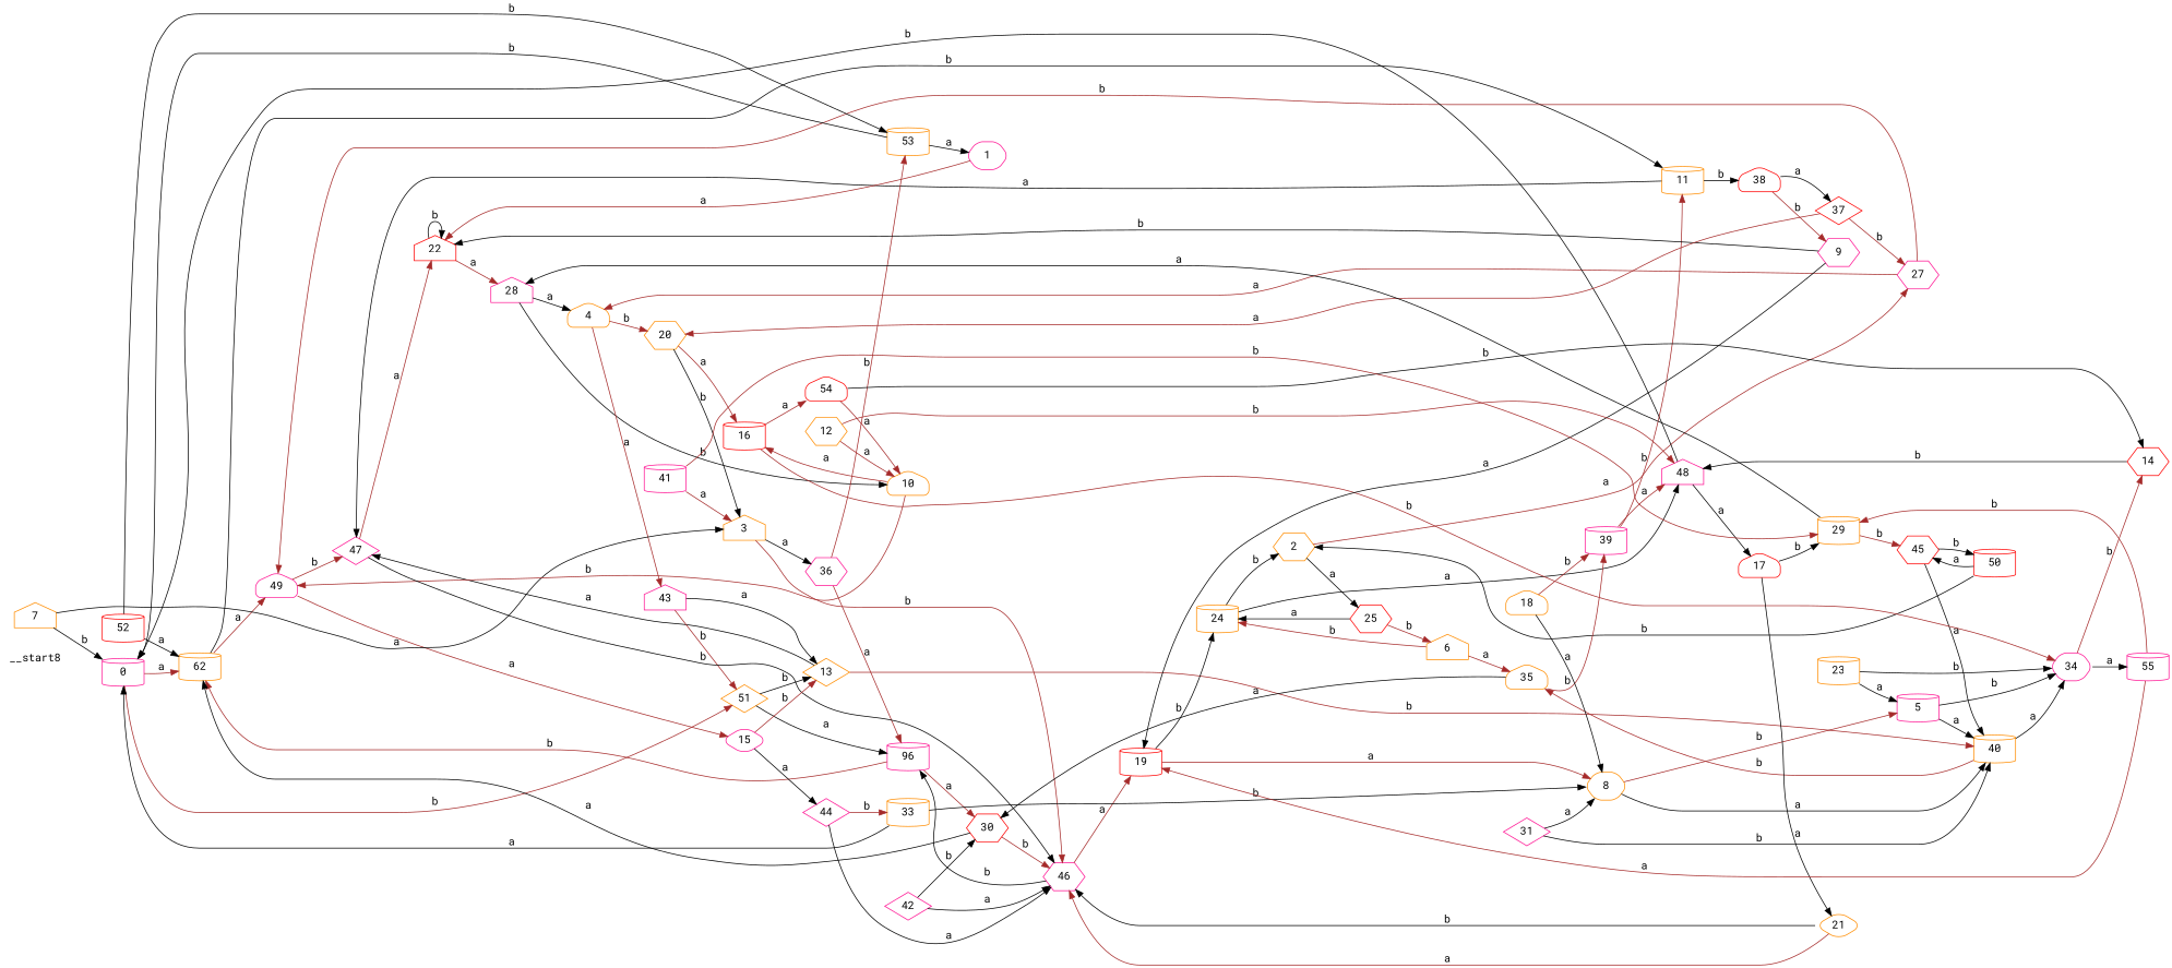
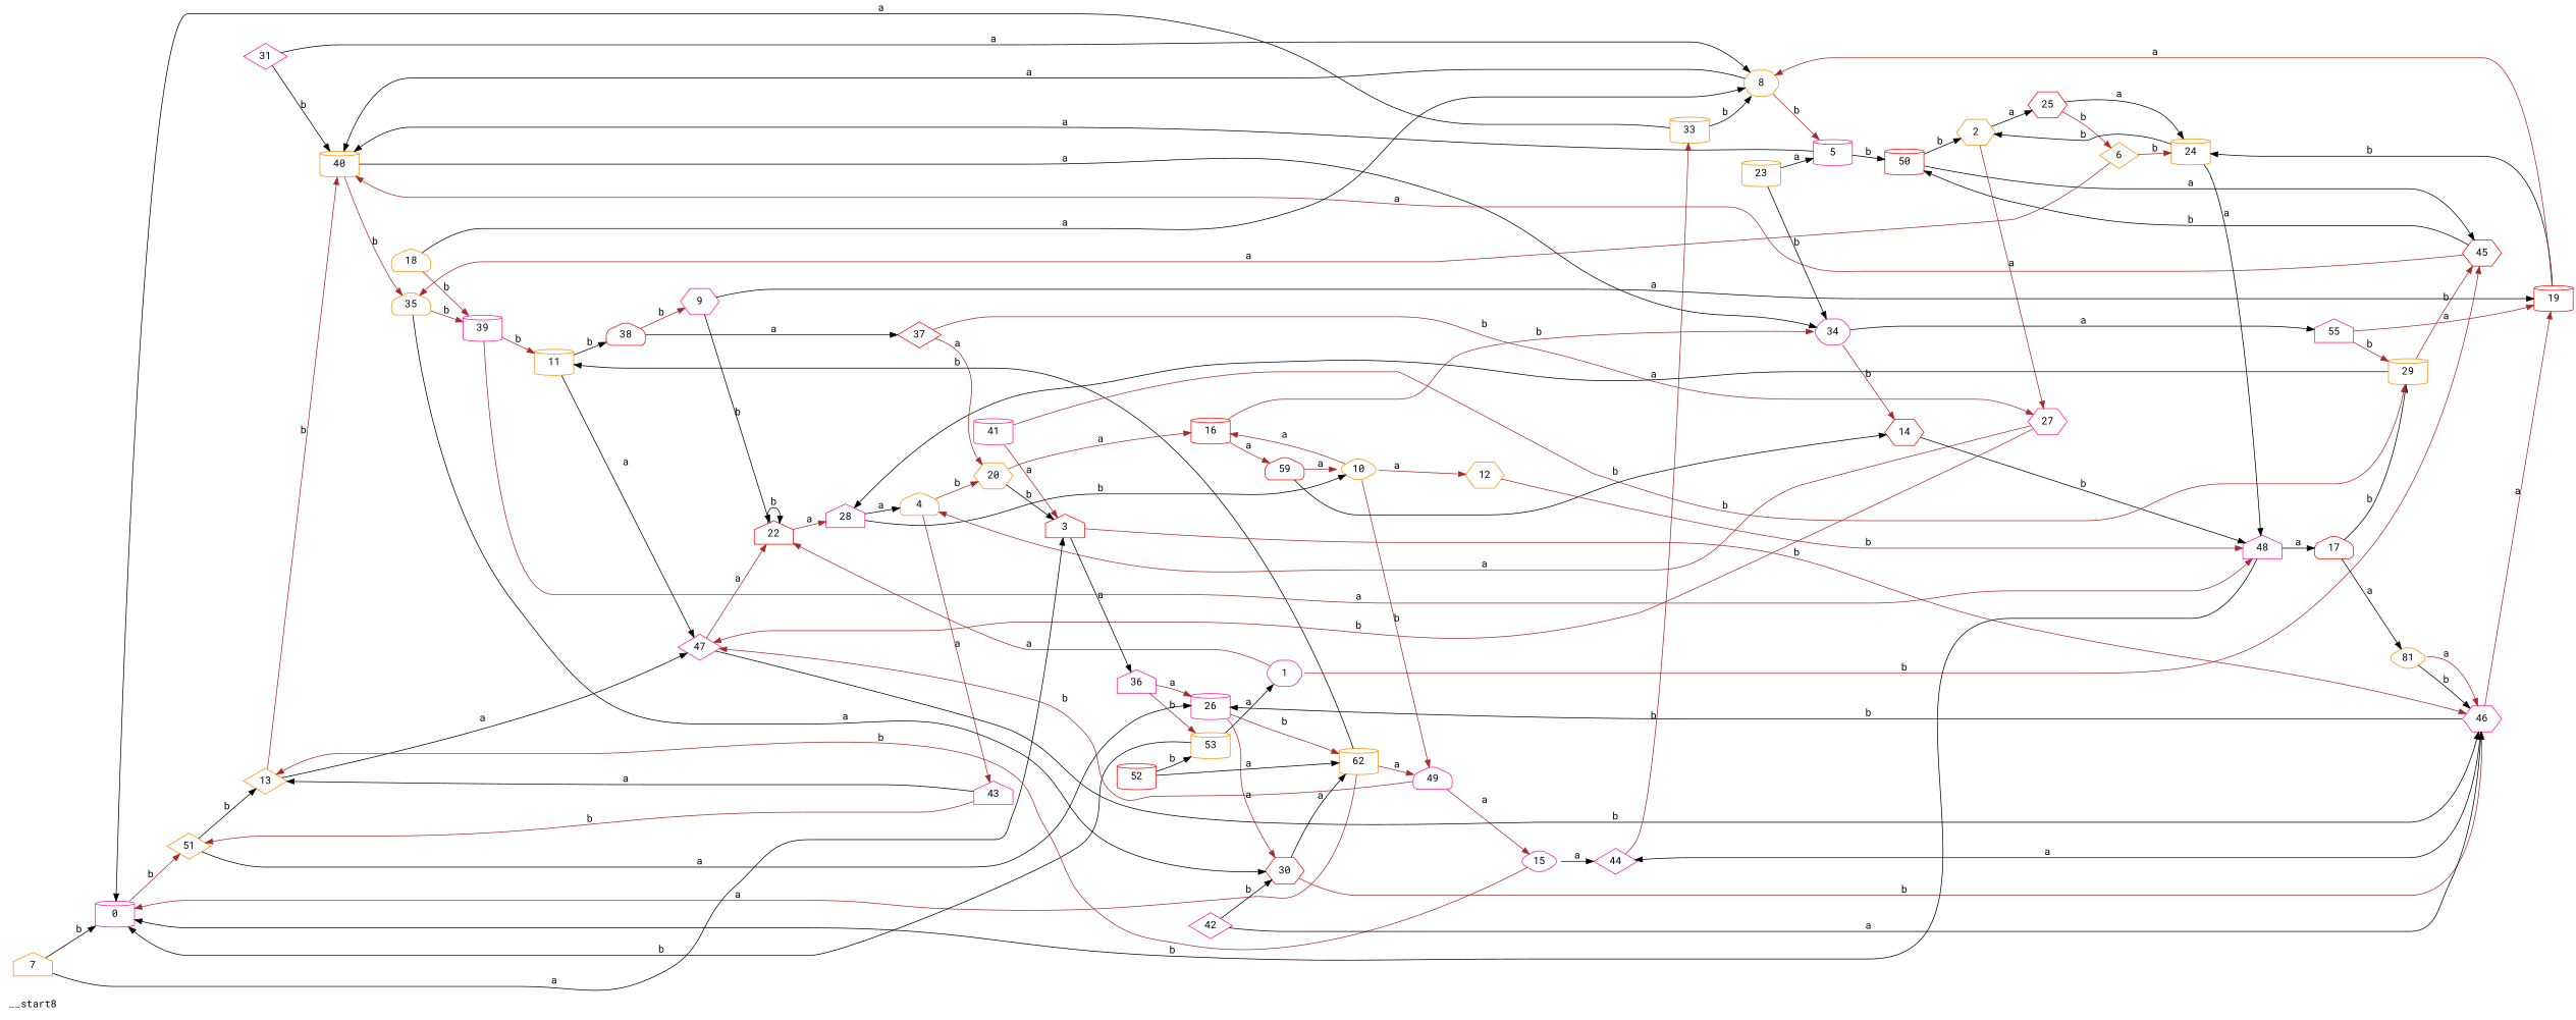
  digraph {
    fontname="Roboto Mono"
    rankdir=LR
    node [color=deeppink fontname="Roboto Mono" shape=cylinder fillcolor=white style=filled]
    edge [color=black fontname="Roboto Mono"]
    n1 [color=red label=__start8 shape=none fillcolor="" style=""]
    n2 [label=0 style="rounded,filled"]
    n3 [color=darkorange label=62]
    n4 [color=darkorange label=51 shape=diamond]
    n5 [label=49 shape=house style="rounded,filled"]
    n6 [color=darkorange label=11 style="rounded,filled"]
    n7 [color=darkorange label=13 shape=diamond]
-   n8 [label=96]
+   n8 [label=26]
    n9 [label=1 shape=hexagon style="rounded,filled"]
    n10 [color=red label=22 shape=house]
    n11 [color=red label=45 shape=hexagon]
    n12 [label=28 shape=house]
    n13 [color=darkorange label=40]
    n14 [color=red label=50]
    n15 [color=darkorange label=2 shape=hexagon]
    n16 [color=red label=25 shape=hexagon]
    n17 [label=27 shape=hexagon]
-   n18 [color=darkorange label=6 shape=house]
+   n18 [color=darkorange label=6 shape=diamond]
    n19 [color=darkorange label=24]
    n20 [color=darkorange label=4 shape=house style="rounded,filled"]
-   n21 [color=darkorange label=3 shape=house]
-   n22 [label=36 shape=hexagon]
+   n21 [color=red label=3 shape=house]
+   n22 [label=36 shape=house]
    n23 [label=46 shape=hexagon]
    n24 [color=darkorange label=53 style="rounded,filled"]
    n25 [color=red label=19]
    n26 [color=darkorange label=20 shape=hexagon]
    n27 [label=43 shape=house]
    n28 [color=red label=16 style="rounded,filled"]
    n29 [label=5]
    n30 [color=darkorange label=35 shape=house style="rounded,filled"]
    n31 [label=34 shape=hexagon style="rounded,filled"]
    n32 [label=48 shape=house]
    n33 [label=39 style="rounded,filled"]
    n34 [color=red label=30 shape=hexagon]
    n35 [color=darkorange label=7 shape=house]
    n36 [color=darkorange label=8 shape=hexagon style="rounded,filled"]
    n37 [label=9 shape=hexagon]
-   n38 [color=darkorange label=10 shape=house style="rounded,filled"]
-   n39 [color=red label=54 shape=house style="rounded,filled"]
+   n38 [color=darkorange label=10 shape=diamond style="rounded,filled"]
+   n39 [color=red label=59 shape=house style="rounded,filled"]
    n40 [label=47 shape=diamond]
    n41 [label=15 shape=diamond style="rounded,filled"]
    n42 [color=red label=38 shape=house style="rounded,filled"]
    n43 [color=red label=37 shape=diamond]
    n44 [color=darkorange label=12 shape=hexagon]
    n45 [color=red label=17 shape=house style="rounded,filled"]
    n46 [color=red label=14 shape=hexagon]
    n47 [label=44 shape=diamond]
    n48 [color=darkorange label=33]
-   n49 [label=55]
-   n50 [color=darkorange label=21 shape=diamond style="rounded,filled"]
+   n49 [label=55 shape=house]
+   n50 [color=darkorange label=81 shape=diamond style="rounded,filled"]
    n51 [color=darkorange label=29]
    n52 [color=darkorange label=18 shape=house style="rounded,filled"]
    n53 [color=darkorange label=23]
    n54 [label=31 shape=diamond]
    n55 [label=41]
    n56 [label=42 shape=diamond]
    n57 [color=red label=52]
-   n2 -> n3 [color=brown label=a]
+   n3 -> n2 [color=brown label=a]
    n2 -> n4 [color=brown label=b]
    n3 -> n5 [color=brown label=a]
    n3 -> n6 [label=b]
    n4 -> n7 [label=b]
    n4 -> n8 [label=a]
    n5 -> n40 [color=brown label=b]
    n5 -> n41 [color=brown label=a]
    n6 -> n40 [label=a]
    n6 -> n42 [label=b]
    n7 -> n13 [color=brown label=b]
    n7 -> n40 [label=a]
    n8 -> n3 [color=brown label=b]
    n8 -> n34 [color=brown label=a]
    n9 -> n10 [color=brown label=a]
+   n9 -> n11 [color=brown label=b]
    n10 -> n10 [label=b]
    n10 -> n12 [color=brown label=a]
-   n11 -> n13 [label=a]
+   n11 -> n13 [color=brown label=a]
    n11 -> n14 [label=b]
    n12 -> n20 [label=a]
    n12 -> n38 [label=b]
    n13 -> n30 [color=brown label=b]
    n13 -> n31 [label=a]
    n14 -> n11 [label=a]
    n14 -> n15 [label=b]
    n15 -> n16 [label=a]
    n15 -> n17 [color=brown label=a]
    n16 -> n18 [color=brown label=b]
    n16 -> n19 [label=a]
-   n17 -> n5 [color=brown label=b]
+   n17 -> n40 [color=brown label=b]
    n17 -> n20 [color=brown label=a]
    n18 -> n19 [color=brown label=b]
    n18 -> n30 [color=brown label=a]
    n19 -> n15 [label=b]
    n19 -> n32 [label=a]
    n20 -> n26 [color=brown label=b]
    n20 -> n27 [color=brown label=a]
    n21 -> n22 [label=a]
    n21 -> n23 [color=brown label=b]
    n22 -> n8 [color=brown label=a]
    n22 -> n24 [color=brown label=b]
    n23 -> n8 [label=b]
    n23 -> n25 [color=brown label=a]
    n24 -> n2 [label=b]
    n24 -> n9 [label=a]
    n25 -> n19 [label=b]
    n25 -> n36 [color=brown label=a]
    n26 -> n21 [label=b]
    n26 -> n28 [color=brown label=a]
    n27 -> n4 [color=brown label=b]
    n27 -> n7 [label=a]
    n28 -> n31 [color=brown label=b]
    n28 -> n39 [color=brown label=a]
    n29 -> n13 [label=a]
-   n29 -> n31 [label=b]
+   n29 -> n14 [label=b]
    n30 -> n33 [color=brown label=b]
    n30 -> n34 [label=a]
    n31 -> n46 [color=brown label=b]
    n31 -> n49 [label=a]
    n32 -> n2 [label=b]
    n32 -> n45 [label=a]
    n33 -> n6 [color=brown label=b]
    n33 -> n32 [color=brown label=a]
    n34 -> n3 [label=a]
    n34 -> n23 [color=brown label=b]
    n35 -> n2 [label=b]
    n35 -> n21 [label=a]
    n36 -> n13 [label=a]
    n36 -> n29 [color=brown label=b]
    n37 -> n10 [label=b]
    n37 -> n25 [label=a]
    n38 -> n5 [color=brown label=b]
    n38 -> n28 [color=brown label=a]
    n39 -> n38 [color=brown label=a]
    n39 -> n46 [label=b]
    n40 -> n10 [color=brown label=a]
    n40 -> n23 [label=b]
    n41 -> n7 [color=brown label=b]
    n41 -> n47 [label=a]
    n42 -> n37 [color=brown label=b]
    n42 -> n43 [label=a]
    n43 -> n17 [color=brown label=b]
    n43 -> n26 [color=brown label=a]
    n44 -> n32 [color=brown label=b]
-   n44 -> n38 [color=brown label=a]
+   n38 -> n44 [color=brown label=a]
    n45 -> n50 [label=a]
    n45 -> n51 [label=b]
    n46 -> n32 [label=b]
-   n47 -> n23 [label=a]
+   n23 -> n47 [label=a]
    n47 -> n48 [color=brown label=b]
    n48 -> n2 [label=a]
    n48 -> n36 [label=b]
    n49 -> n25 [color=brown label=a]
    n49 -> n51 [color=brown label=b]
    n50 -> n23 [color=brown label=a]
    n50 -> n23 [label=b]
    n51 -> n11 [color=brown label=b]
    n51 -> n12 [label=a]
    n52 -> n33 [color=brown label=b]
    n52 -> n36 [label=a]
    n53 -> n29 [label=a]
    n53 -> n31 [label=b]
    n54 -> n13 [label=b]
    n54 -> n36 [label=a]
    n55 -> n21 [color=brown label=a]
    n55 -> n51 [color=brown label=b]
    n56 -> n23 [label=a]
    n56 -> n34 [label=b]
    n57 -> n3 [label=a]
    n57 -> n24 [label=b]
  }
